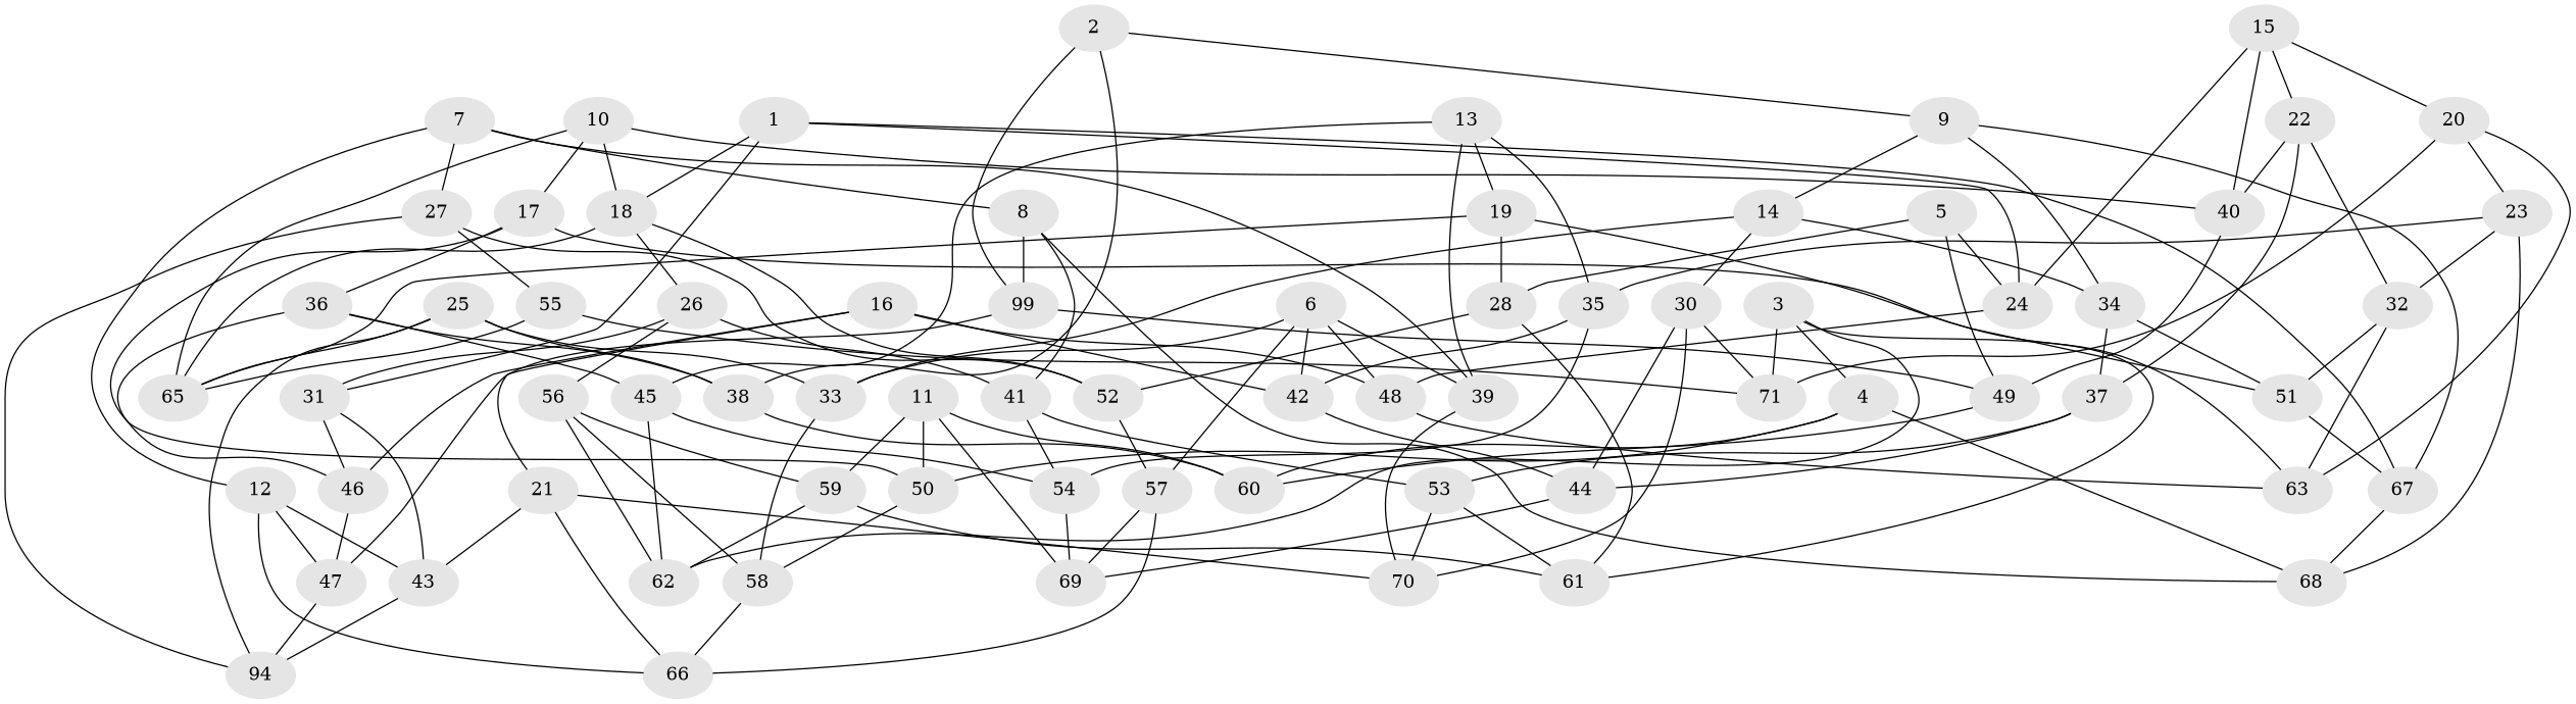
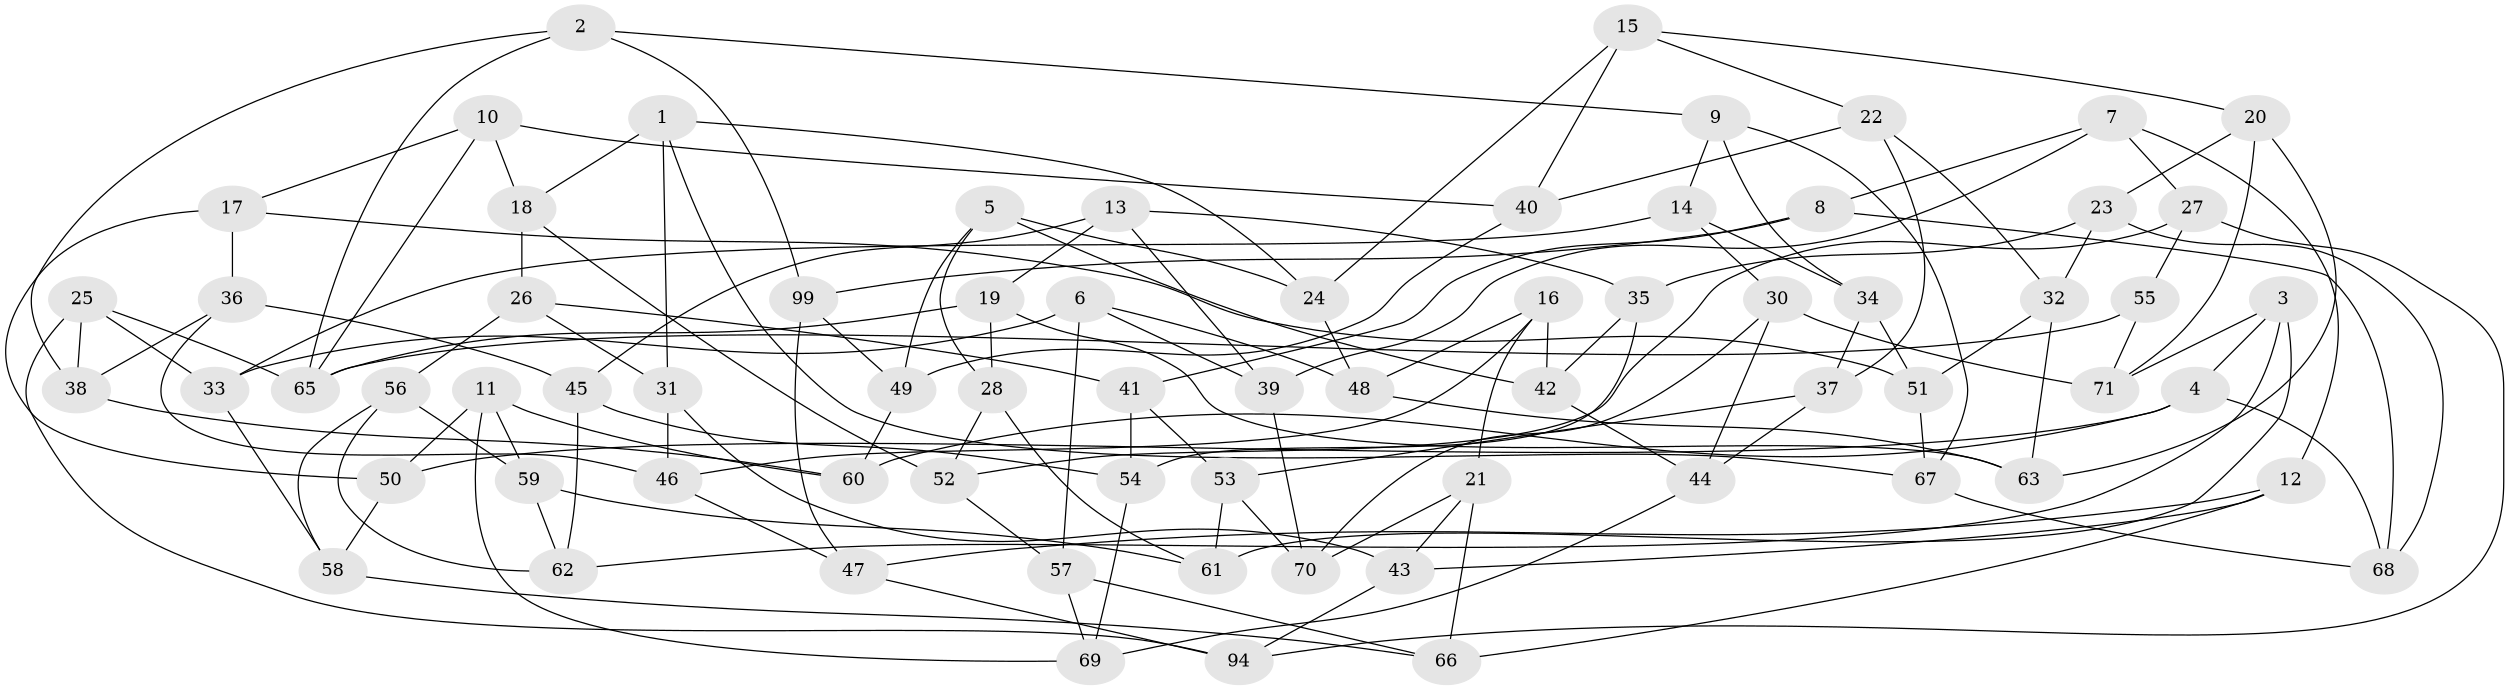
  graph {
    node [color=gray90 style=filled]
    1
    18
    24
    31
    67
    26
    52
    48
    43
    46
    68
    2
    9
    n14 [label=99]
    38
    65
    14
    34
    49
    47
    60
    3
    4
    61
    62
    71
    50
    58
    5
    28
    42
    44
    6
    33
    39
    57
    70
    63
    69
    66
    7
    8
    12
    27
    41
    55
    n47 [label=94]
    54
    53
    30
    51
    37
    10
    17
    40
    36
    11
    59
    13
    19
    35
    45
    15
    20
    22
    23
    32
    16
    21
    56
    25
    1 -- 18
    1 -- 24
    1 -- 31
    1 -- 67
    18 -- 26
    18 -- 52
    24 -- 48
    31 -- 43
    31 -- 46
    67 -- 68
    26 -- 31
    26 -- 41
    26 -- 56
    52 -- 57
    48 -- 63
    43 -- n47
    46 -- 47
    2 -- 9
    2 -- n14
    2 -- 38
-   18 -- 65
+   2 -- 65
    9 -- 67
    9 -- 14
    9 -- 34
    n14 -- 49
    n14 -- 47
    38 -- 60
    14 -- 34
    14 -- 33
    14 -- 30
    34 -- 51
    34 -- 37
    49 -- 60
    47 -- n47
    3 -- 4
    3 -- 61
    3 -- 62
    3 -- 71
    4 -- 68
    4 -- 60
    4 -- 50
    50 -- 58
    58 -- 66
    5 -- 24
    5 -- 49
    5 -- 28
-   6 -- 42
+   5 -- 42
    28 -- 52
    28 -- 61
    42 -- 44
    44 -- 69
    6 -- 48
    6 -- 33
    6 -- 39
    6 -- 57
    33 -- 58
    39 -- 70
    57 -- 69
    57 -- 66
    7 -- 39
    7 -- 8
    7 -- 12
    7 -- 27
    8 -- 68
    8 -- n14
    8 -- 41
    12 -- 43
    12 -- 47
    12 -- 66
    27 -- 52
    27 -- 55
    27 -- n47
    41 -- 54
    41 -- 53
    55 -- 65
    55 -- 71
    54 -- 69
    53 -- 61
    53 -- 70
    30 -- 71
    30 -- 44
    30 -- 70
    51 -- 67
    37 -- 44
    37 -- 53
    10 -- 18
    10 -- 65
    10 -- 17
    10 -- 40
    17 -- 50
    17 -- 51
    17 -- 36
    40 -- 49
    36 -- 46
    36 -- 38
    36 -- 45
    11 -- 60
    11 -- 50
    11 -- 69
    11 -- 59
    59 -- 61
    59 -- 62
    13 -- 39
    13 -- 19
    13 -- 35
    13 -- 45
    19 -- 65
    19 -- 28
    19 -- 63
    35 -- 42
    35 -- 54
    45 -- 62
    45 -- 54
    15 -- 24
    15 -- 40
    15 -- 20
    15 -- 22
    20 -- 71
    20 -- 63
    20 -- 23
    22 -- 37
    22 -- 40
    22 -- 32
    23 -- 68
    23 -- 35
    23 -- 32
    32 -- 63
    32 -- 51
    16 -- 48
    16 -- 46
    16 -- 42
    16 -- 21
    21 -- 43
    21 -- 70
    21 -- 66
    56 -- 62
    56 -- 58
    56 -- 59
    25 -- 38
    25 -- 65
    25 -- 33
    25 -- n47
  }
